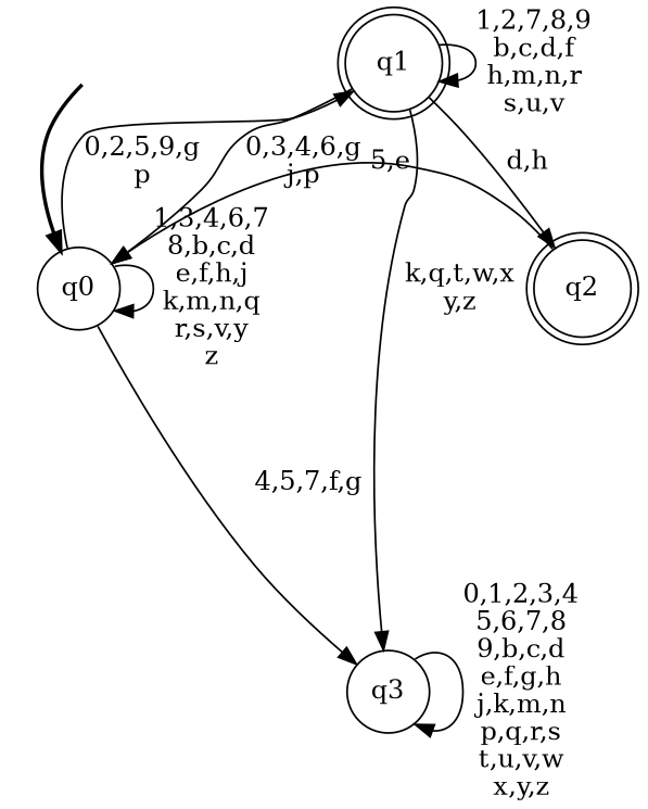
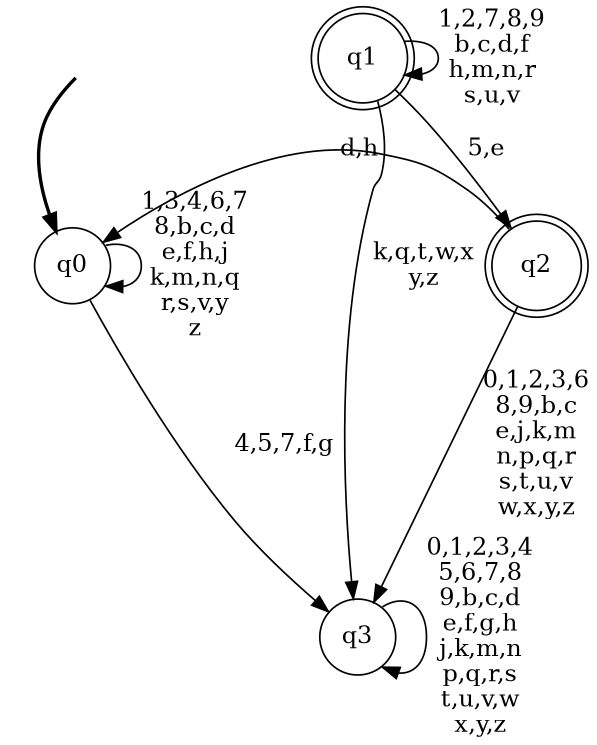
  digraph {
    rankdir=TB
    node [shape=circle style=filled color=black fillcolor=white]
    __start0 [height=0 shape=none style=invis width=0 color="" fillcolor=""]
    n2 [label=q0]
    n3 [label=q1 shape=doublecircle style="rounded,filled"]
    n4 [label=q3]
    n5 [label=q2 shape=doublecircle style="rounded,filled"]
    subgraph cluster_1 {
      nodesep=0.15
      ranksep=0.15
      style=invis
      __start0
      n2
    }
    __start0 -> n2 [penwidth=2]
    n2 -> n2 [label="1,3,4,6,7\n8,b,c,d\ne,f,h,j\nk,m,n,q\nr,s,v,y\nz"]
-   n2 -> n3 [label="0,2,5,9,g\np"]
    n2 -> n4 [label="4,5,7,f,g"]
-   n3 -> n2 [label="0,3,4,6,g\nj,p"]
    n3 -> n3 [label="1,2,7,8,9\nb,c,d,f\nh,m,n,r\ns,u,v"]
    n3 -> n4 [label="k,q,t,w,x\ny,z"]
-   n3 -> n5 [label="d,h"]
+   n3 -> n5 [label="5,e"]
    n4 -> n4 [label="0,1,2,3,4\n5,6,7,8\n9,b,c,d\ne,f,g,h\nj,k,m,n\np,q,r,s\nt,u,v,w\nx,y,z"]
-   n5 -> n2 [label="5,e"]
+   n5 -> n2 [label="d,h"]
+   n5 -> n4 [label="0,1,2,3,6\n8,9,b,c\ne,j,k,m\nn,p,q,r\ns,t,u,v\nw,x,y,z"]
  }
